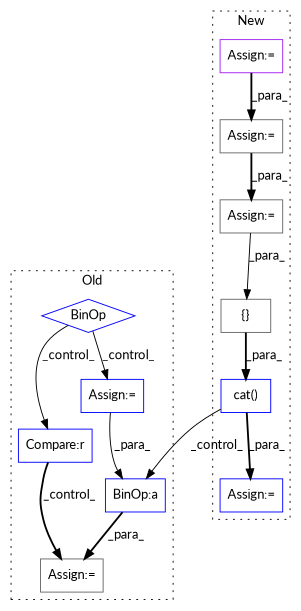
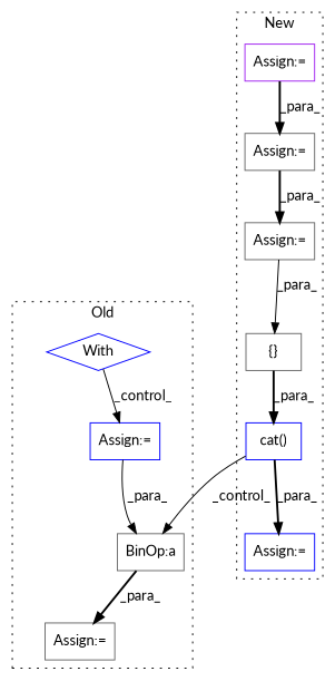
  digraph {
    fontname=Lato
    node [a=68 color=blue fontname=Lato l=3 shape=box]
    edge [fontname=Lato style=bold]
-   n1 [a=39 l="5,31" label=BinOp s="4232,4242" shape=diamond]
+   n1 [a=39 l="5,31" label=With s="4232,4242" shape=diamond]
    n2 [color=gray40 label="Assign:=" s=5610]
-   n3 [a=82 label="BinOp:a" s=5617]
+   n3 [a=82 color=gray40 label="BinOp:a" s=5617]
    n4 [label="Assign:=" s=5447]
-   n5 [a=40 l=21 label="Compare:r" s=5566]
    n6 [a=75 l="10,1" label="cat()" s="5297,5331"]
    n7 [label="Assign:=" s=5294]
    n8 [color=gray40 label="Assign:=" s=5232]
    n9 [a=59 color=gray40 l="1,0" label="{}" s="5307,5330"]
    n10 [color=gray40 label="Assign:=" s=5153]
    n11 [color=purple label="Assign:=" s=5058]
    subgraph cluster_1 {
      label=Old
      style=dotted
      n1
      n2
      n3
      n4
-     n5
    }
    subgraph cluster_2 {
      label=New
      style=dotted
      n6
      n7
      n8
      n9
      n10
      n11
    }
    n1 -> n4 [label=_control_ style=solid]
-   n1 -> n5 [label=_control_ style=solid]
    n3 -> n2 [label=_para_]
    n4 -> n3 [label=_para_ style=solid]
-   n5 -> n2 [label=_control_]
    n6 -> n3 [label=_control_ style=solid]
    n6 -> n7 [label=_para_]
    n8 -> n9 [label=_para_ style=solid]
    n9 -> n6 [label=_para_]
    n10 -> n8 [label=_para_]
    n11 -> n10 [label=_para_]
  }
